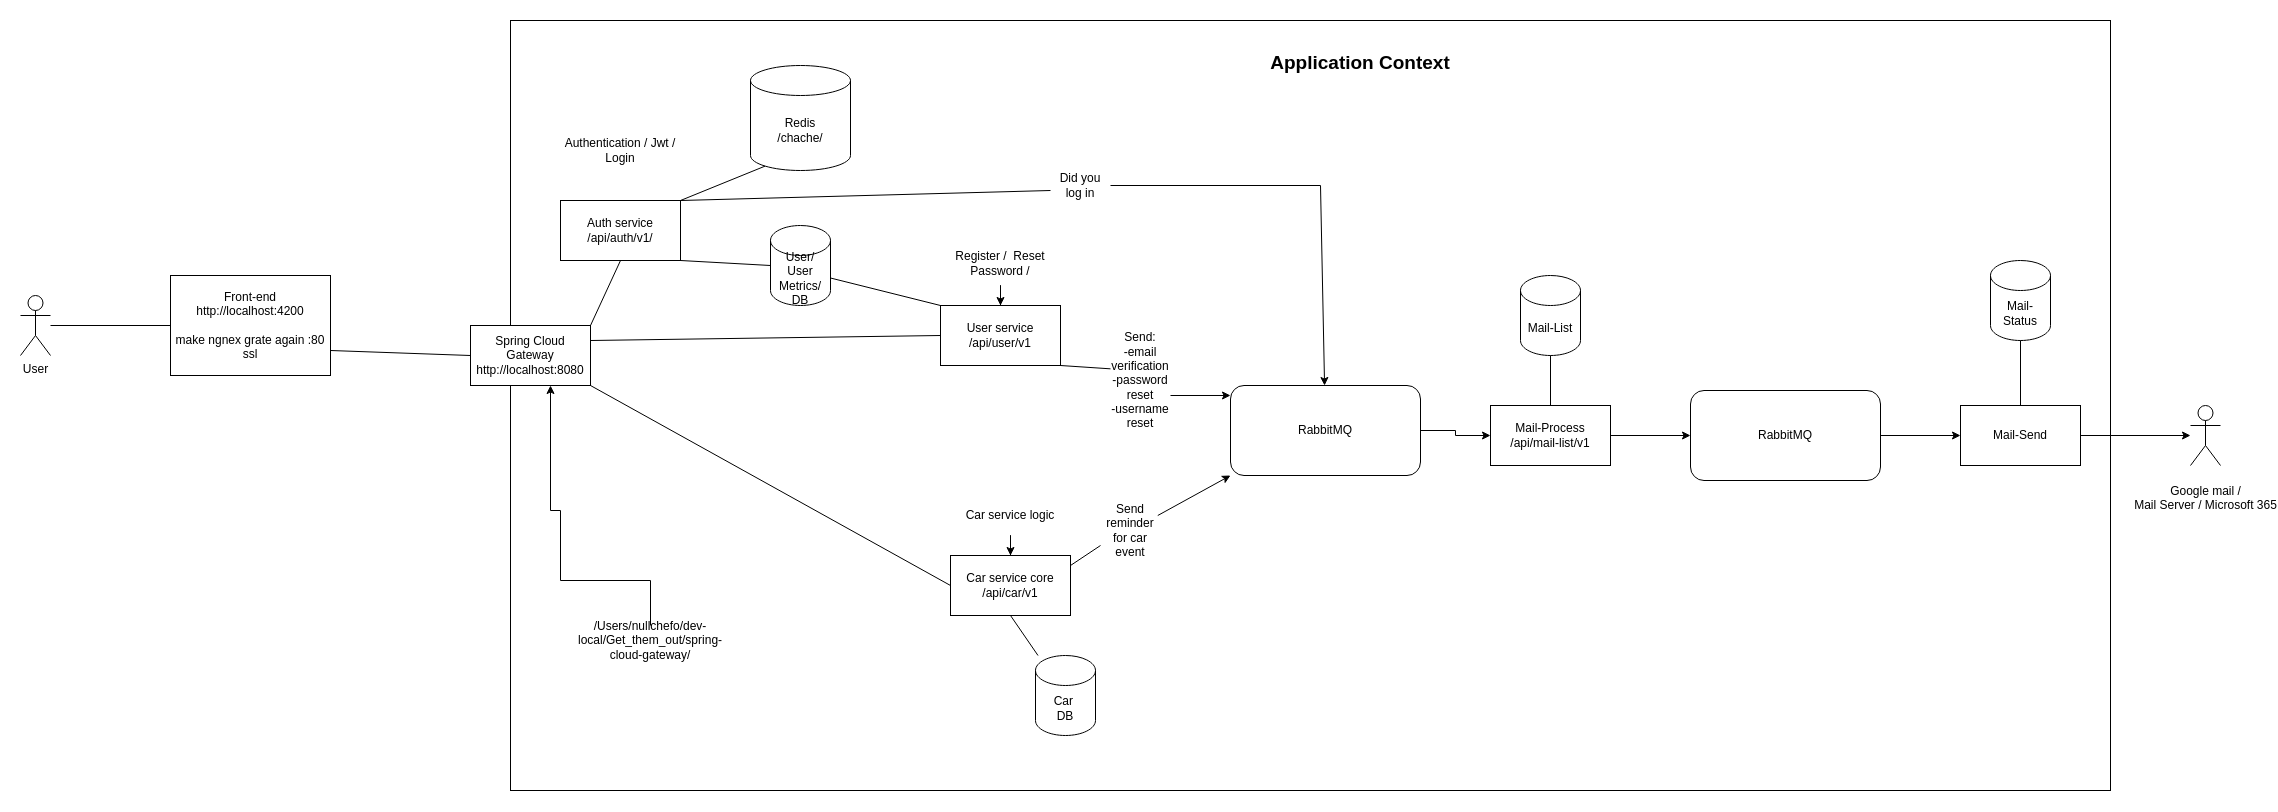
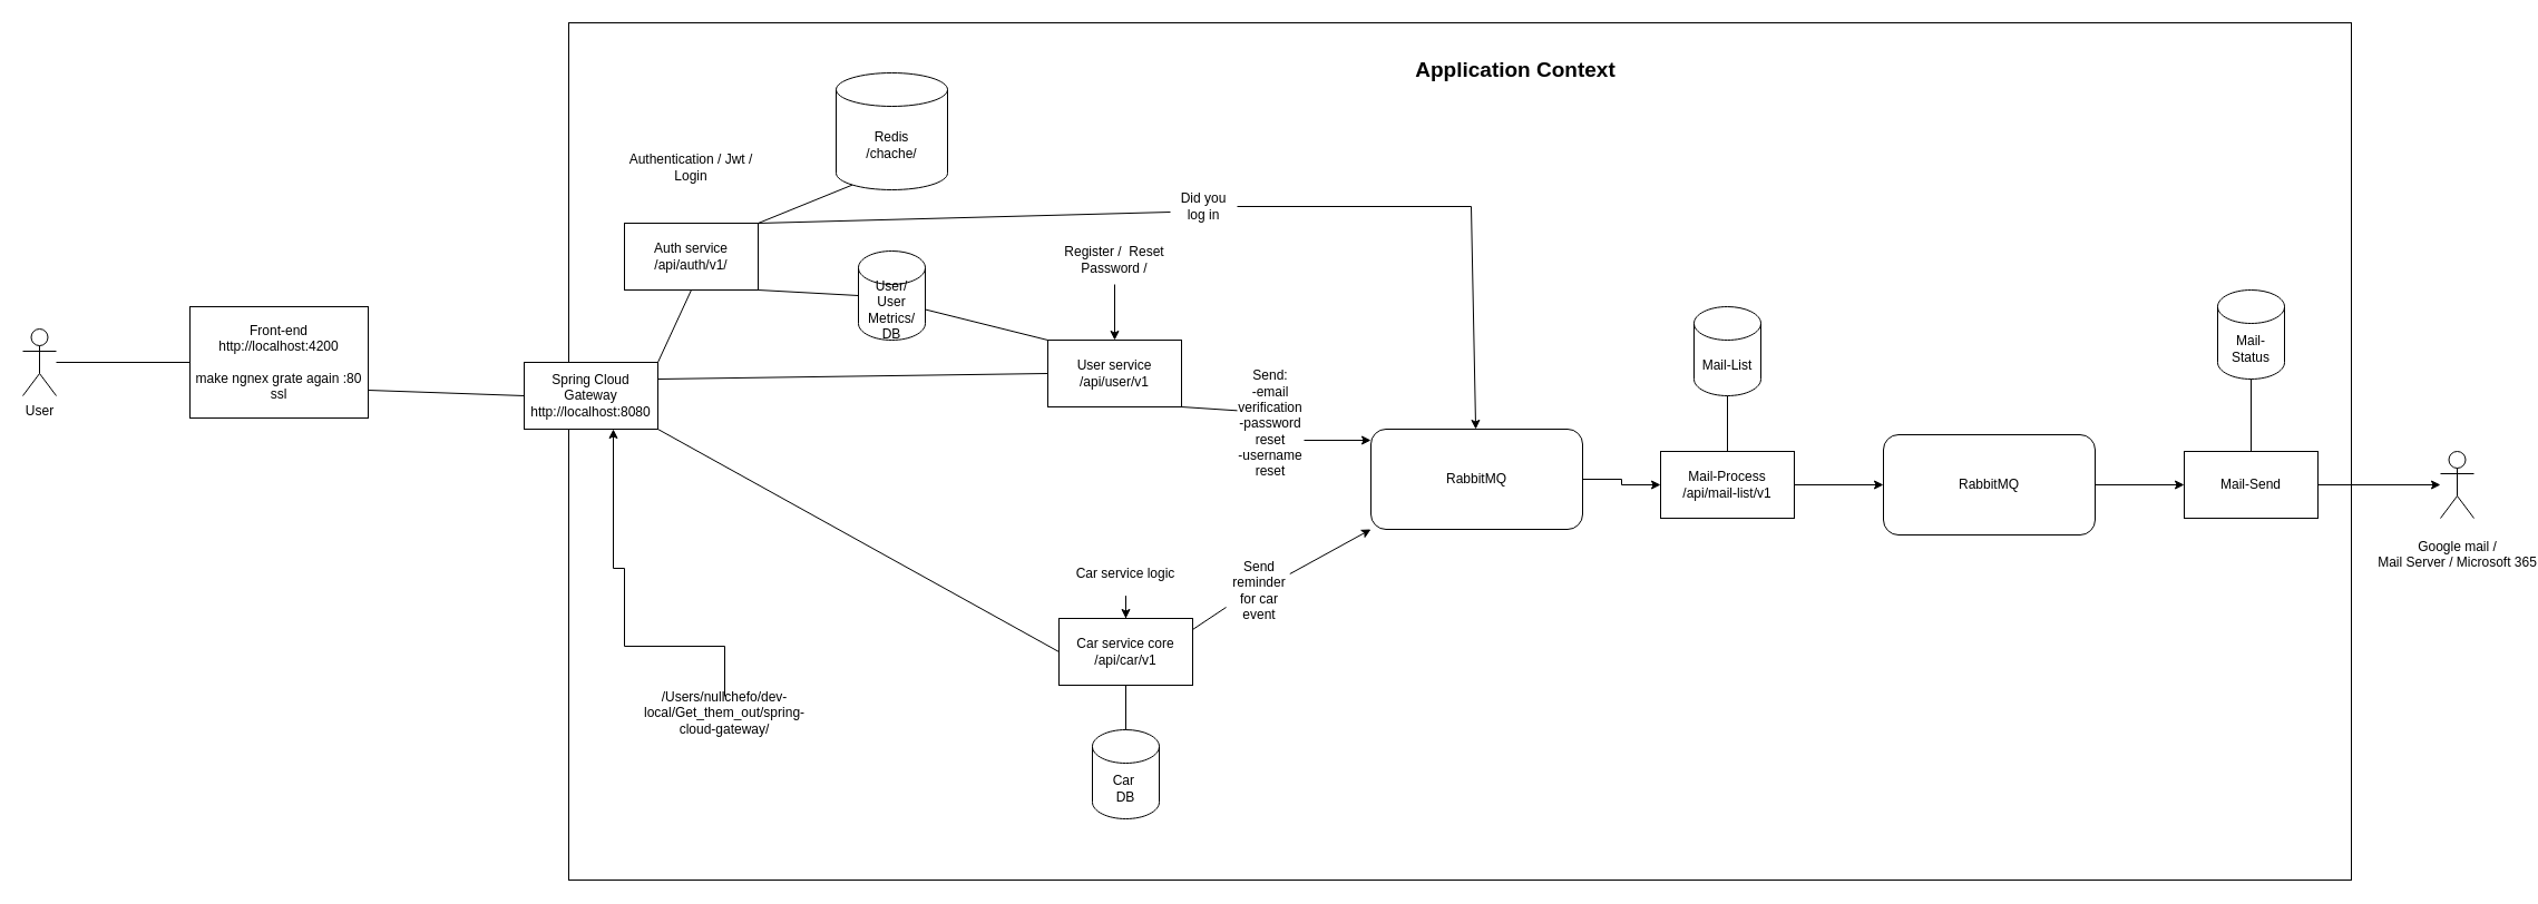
  <mxCell id="0" />
  <mxCell id="1" parent="0" />
  <mxCell id="2" value="" style="rounded=0;whiteSpace=wrap;html=1;" vertex="1" parent="1"><mxGeometry x="510" y="20" width="1600" height="770" as="geometry" /></mxCell>
  <mxCell id="3" value="User" style="shape=umlActor;verticalLabelPosition=bottom;verticalAlign=top;html=1;outlineConnect=0;" vertex="1" parent="1"><mxGeometry x="20" y="295" width="30" height="60" as="geometry" /></mxCell>
  <mxCell id="4" value="Auth service&lt;br&gt;/api/auth/v1/" style="rounded=0;whiteSpace=wrap;html=1;" vertex="1" parent="1"><mxGeometry x="560" y="200" width="120" height="60" as="geometry" /></mxCell>
  <mxCell id="5" value="Authentication / Jwt / Login" style="text;html=1;strokeColor=none;fillColor=none;align=center;verticalAlign=middle;whiteSpace=wrap;rounded=0;" vertex="1" parent="1"><mxGeometry x="560" y="130" width="120" height="40" as="geometry" /></mxCell>
  <mxCell id="6" value="" style="endArrow=none;html=1;rounded=0;exitX=1;exitY=0;exitDx=0;exitDy=0;entryX=0.5;entryY=1;entryDx=0;entryDy=0;" edge="1" parent="1" source="17" target="4"><mxGeometry width="50" height="50" relative="1" as="geometry"><mxPoint x="705" y="355" as="sourcePoint" /><mxPoint x="715" y="295" as="targetPoint" /></mxGeometry></mxCell>
  <mxCell id="7" value="User service&lt;br&gt;/api/user/v1" style="rounded=0;whiteSpace=wrap;html=1;" vertex="1" parent="1"><mxGeometry x="940" y="305" width="120" height="60" as="geometry" /></mxCell>
  <mxCell id="8" value="" style="edgeStyle=orthogonalEdgeStyle;rounded=0;orthogonalLoop=1;jettySize=auto;html=1;" edge="1" parent="1" source="9" target="7"><mxGeometry relative="1" as="geometry" /></mxCell>
- <mxCell id="9" value="Register /&amp;nbsp; Reset Password /" style="text;html=1;strokeColor=none;fillColor=none;align=center;verticalAlign=middle;whiteSpace=wrap;rounded=0;" vertex="1" parent="1"><mxGeometry x="940" y="240" width="120" height="45" as="geometry" /></mxCell>
+ <mxCell id="9" value="Register /&amp;nbsp; Reset Password /" style="text;html=1;strokeColor=none;fillColor=none;align=center;verticalAlign=middle;whiteSpace=wrap;rounded=0;" vertex="1" parent="1"><mxGeometry x="940" y="210" width="120" height="45" as="geometry" /></mxCell>
  <mxCell id="10" value="" style="endArrow=none;html=1;rounded=0;exitX=1;exitY=0.25;exitDx=0;exitDy=0;entryX=0;entryY=0.5;entryDx=0;entryDy=0;" edge="1" parent="1" source="17" target="7"><mxGeometry width="50" height="50" relative="1" as="geometry"><mxPoint x="770" y="365" as="sourcePoint" /><mxPoint x="910" y="455" as="targetPoint" /></mxGeometry></mxCell>
  <mxCell id="11" value="Car service core&lt;br&gt;/api/car/v1" style="rounded=0;whiteSpace=wrap;html=1;" vertex="1" parent="1"><mxGeometry x="950" y="555" width="120" height="60" as="geometry" /></mxCell>
  <mxCell id="12" value="" style="endArrow=none;html=1;rounded=0;exitX=1;exitY=1;exitDx=0;exitDy=0;entryX=0;entryY=0.5;entryDx=0;entryDy=0;" edge="1" parent="1" source="17" target="11"><mxGeometry width="50" height="50" relative="1" as="geometry"><mxPoint x="770" y="395" as="sourcePoint" /><mxPoint x="910" y="455" as="targetPoint" /></mxGeometry></mxCell>
  <mxCell id="13" value="" style="edgeStyle=orthogonalEdgeStyle;rounded=0;orthogonalLoop=1;jettySize=auto;html=1;" edge="1" parent="1" source="14" target="11"><mxGeometry relative="1" as="geometry" /></mxCell>
  <mxCell id="14" value="Car service logic" style="text;html=1;strokeColor=none;fillColor=none;align=center;verticalAlign=middle;whiteSpace=wrap;rounded=0;" vertex="1" parent="1"><mxGeometry x="950" y="495" width="120" height="40" as="geometry" /></mxCell>
  <mxCell id="15" value="User/&lt;br&gt;User Metrics/&lt;br&gt;DB" style="shape=cylinder3;whiteSpace=wrap;html=1;boundedLbl=1;backgroundOutline=1;size=15;rounded=1;" vertex="1" parent="1"><mxGeometry x="770" y="225" width="60" height="80" as="geometry" /></mxCell>
  <mxCell id="16" value="Redis&lt;br&gt;/chache/" style="shape=cylinder3;whiteSpace=wrap;html=1;boundedLbl=1;backgroundOutline=1;size=15;rounded=1;" vertex="1" parent="1"><mxGeometry x="750" y="65" width="100" height="105" as="geometry" /></mxCell>
  <mxCell id="17" value="Spring Cloud Gateway&lt;br&gt;http://localhost:8080" style="rounded=0;whiteSpace=wrap;html=1;" vertex="1" parent="1"><mxGeometry y="325" width="120" height="60" as="geometry" x="470" /></mxCell>
  <mxCell id="18" value="" style="endArrow=none;html=1;rounded=0;entryX=0;entryY=0.5;entryDx=0;entryDy=0;entryPerimeter=0;exitX=1;exitY=1;exitDx=0;exitDy=0;" edge="1" parent="1" source="4" target="15"><mxGeometry width="50" height="50" relative="1" as="geometry"><mxPoint x="780" y="275" as="sourcePoint" /><mxPoint x="830" y="225" as="targetPoint" /><Array as="points" /></mxGeometry></mxCell>
  <mxCell id="19" value="" style="endArrow=none;html=1;rounded=0;exitX=0;exitY=0;exitDx=0;exitDy=0;entryX=1;entryY=0;entryDx=0;entryDy=52.5;entryPerimeter=0;" edge="1" parent="1" source="7" target="15"><mxGeometry width="50" height="50" relative="1" as="geometry"><mxPoint x="840" y="295" as="sourcePoint" /><mxPoint x="890" y="245" as="targetPoint" /></mxGeometry></mxCell>
  <mxCell id="20" value="" style="edgeStyle=orthogonalEdgeStyle;rounded=0;orthogonalLoop=1;jettySize=auto;html=1;fontSize=19;" edge="1" parent="1" source="21" target="23"><mxGeometry relative="1" as="geometry" /></mxCell>
  <mxCell id="21" value="RabbitMQ" style="rounded=1;whiteSpace=wrap;html=1;" vertex="1" parent="1"><mxGeometry x="1230" y="385" width="190" height="90" as="geometry" /></mxCell>
  <mxCell id="22" value="" style="edgeStyle=orthogonalEdgeStyle;rounded=0;orthogonalLoop=1;jettySize=auto;html=1;fontSize=19;" edge="1" parent="1" source="23" target="26"><mxGeometry relative="1" as="geometry" /></mxCell>
  <mxCell id="23" value="Mail-Process&lt;br&gt;/api/mail-list/v1" style="rounded=0;whiteSpace=wrap;html=1;" vertex="1" parent="1"><mxGeometry x="1490" y="405" width="120" height="60" as="geometry" /></mxCell>
  <mxCell id="24" value="Mail-List" style="shape=cylinder3;whiteSpace=wrap;html=1;boundedLbl=1;backgroundOutline=1;size=15;rounded=1;" vertex="1" parent="1"><mxGeometry x="1520" y="275" width="60" height="80" as="geometry" /></mxCell>
  <mxCell id="25" value="" style="edgeStyle=orthogonalEdgeStyle;rounded=0;orthogonalLoop=1;jettySize=auto;html=1;fontSize=19;" edge="1" parent="1" source="26" target="28"><mxGeometry relative="1" as="geometry" /></mxCell>
  <mxCell id="26" value="RabbitMQ" style="rounded=1;whiteSpace=wrap;html=1;" vertex="1" parent="1"><mxGeometry x="1690" y="390" width="190" height="90" as="geometry" /></mxCell>
  <mxCell id="27" value="" style="edgeStyle=orthogonalEdgeStyle;rounded=0;orthogonalLoop=1;jettySize=auto;html=1;" edge="1" parent="1" source="28" target="30"><mxGeometry relative="1" as="geometry" /></mxCell>
  <mxCell id="28" value="Mail-Send" style="rounded=0;whiteSpace=wrap;html=1;" vertex="1" parent="1"><mxGeometry x="1960" y="405" width="120" height="60" as="geometry" /></mxCell>
  <mxCell id="29" value="Mail-Status" style="shape=cylinder3;whiteSpace=wrap;html=1;boundedLbl=1;backgroundOutline=1;size=15;rounded=1;" vertex="1" parent="1"><mxGeometry x="1990" y="260" width="60" height="80" as="geometry" /></mxCell>
  <mxCell id="30" value="&lt;p style=&quot;line-height: 1.2;&quot;&gt;Google mail /&lt;br&gt;Mail Server / Microsoft 365&lt;br&gt;&lt;/p&gt;" style="shape=umlActor;verticalLabelPosition=bottom;verticalAlign=top;html=1;outlineConnect=0;rounded=1;" vertex="1" parent="1"><mxGeometry x="2190" y="405" width="30" height="60" as="geometry" /></mxCell>
- <mxCell id="31" value="Car&amp;nbsp;&lt;br&gt;DB" style="shape=cylinder3;whiteSpace=wrap;html=1;boundedLbl=1;backgroundOutline=1;size=15;rounded=1;" vertex="1" parent="1"><mxGeometry x="1035" y="655" width="60" height="80" as="geometry" /></mxCell>
+ <mxCell id="31" value="Car&amp;nbsp;&lt;br&gt;DB" style="shape=cylinder3;whiteSpace=wrap;html=1;boundedLbl=1;backgroundOutline=1;size=15;rounded=1;" vertex="1" parent="1"><mxGeometry x="980" y="655" width="60" height="80" as="geometry" /></mxCell>
  <mxCell id="32" value="" style="endArrow=classic;html=1;rounded=0;entryX=0;entryY=1;entryDx=0;entryDy=0;startArrow=none;" edge="1" parent="1" source="33" target="21"><mxGeometry width="50" height="50" relative="1" as="geometry"><mxPoint x="1070" y="565" as="sourcePoint" /><mxPoint x="1120" y="515" as="targetPoint" /></mxGeometry></mxCell>
  <mxCell id="33" value="Send reminder for car event" style="text;html=1;strokeColor=none;fillColor=none;align=center;verticalAlign=middle;whiteSpace=wrap;rounded=0;" vertex="1" parent="1"><mxGeometry x="1100" y="515" width="60" height="30" as="geometry" /></mxCell>
  <mxCell id="34" value="" style="endArrow=none;html=1;rounded=0;entryX=0;entryY=1;entryDx=0;entryDy=0;" edge="1" parent="1" target="33"><mxGeometry width="50" height="50" relative="1" as="geometry"><mxPoint x="1070" y="565" as="sourcePoint" /><mxPoint x="1190" y="475" as="targetPoint" /></mxGeometry></mxCell>
  <mxCell id="35" value="" style="endArrow=classic;html=1;rounded=0;entryX=0;entryY=0.111;entryDx=0;entryDy=0;entryPerimeter=0;exitX=1;exitY=1;exitDx=0;exitDy=0;startArrow=none;" edge="1" parent="1" source="36" target="21"><mxGeometry width="50" height="50" relative="1" as="geometry"><mxPoint x="1070" y="375" as="sourcePoint" /><mxPoint x="1120" y="325" as="targetPoint" /></mxGeometry></mxCell>
  <mxCell id="36" value="Send:&lt;br&gt;-email verification&lt;br&gt;-password reset&lt;br&gt;-username reset" style="text;html=1;strokeColor=none;fillColor=none;align=center;verticalAlign=middle;whiteSpace=wrap;rounded=0;" vertex="1" parent="1"><mxGeometry x="1110" y="365" width="60" height="30" as="geometry" /></mxCell>
  <mxCell id="37" value="" style="endArrow=none;html=1;rounded=0;entryX=0;entryY=0.111;entryDx=0;entryDy=0;entryPerimeter=0;exitX=1;exitY=1;exitDx=0;exitDy=0;" edge="1" parent="1" source="7" target="36"><mxGeometry width="50" height="50" relative="1" as="geometry"><mxPoint x="1080" y="405" as="sourcePoint" /><mxPoint x="1190" y="394.99" as="targetPoint" /></mxGeometry></mxCell>
  <mxCell id="38" value="" style="endArrow=classic;html=1;rounded=0;exitX=1;exitY=0.5;exitDx=0;exitDy=0;startArrow=none;" edge="1" parent="1" source="39" target="21"><mxGeometry width="50" height="50" relative="1" as="geometry"><mxPoint x="780" y="235" as="sourcePoint" /><mxPoint x="1280" y="235" as="targetPoint" /><Array as="points"><mxPoint x="1320" y="185" /></Array></mxGeometry></mxCell>
  <mxCell id="39" value="Did you log in" style="text;html=1;strokeColor=none;fillColor=none;align=center;verticalAlign=middle;whiteSpace=wrap;rounded=0;" vertex="1" parent="1"><mxGeometry x="1050" y="170" width="60" height="30" as="geometry" /></mxCell>
  <mxCell id="40" value="" style="endArrow=none;html=1;rounded=0;exitX=1;exitY=0;exitDx=0;exitDy=0;entryX=0;entryY=0.667;entryDx=0;entryDy=0;entryPerimeter=0;" edge="1" parent="1" source="4" target="39"><mxGeometry width="50" height="50" relative="1" as="geometry"><mxPoint x="775" y="250" as="sourcePoint" /><mxPoint x="1190" y="445.03" as="targetPoint" /></mxGeometry></mxCell>
  <mxCell id="41" value="" style="edgeStyle=orthogonalEdgeStyle;rounded=0;orthogonalLoop=1;jettySize=auto;html=1;" edge="1" parent="1" source="42" target="17"><mxGeometry relative="1" as="geometry"><Array as="points"><mxPoint x="560" y="580" /><mxPoint x="560" y="510" /><mxPoint x="550" y="510" /></Array></mxGeometry></mxCell>
  <mxCell id="42" value="/Users/nullchefo/dev-local/Get_them_out/spring-cloud-gateway/" style="text;html=1;strokeColor=none;fillColor=none;align=center;verticalAlign=middle;whiteSpace=wrap;rounded=0;" vertex="1" parent="1"><mxGeometry x="620" y="625" width="60" height="30" as="geometry" /></mxCell>
  <mxCell id="43" value="Front-end&lt;br&gt;http://localhost:4200&lt;br&gt;&lt;br&gt;make ngnex grate again :80 ssl" style="rounded=0;whiteSpace=wrap;html=1;" vertex="1" parent="1"><mxGeometry x="170" y="275" width="160" height="100" as="geometry" /></mxCell>
  <mxCell id="44" value="" style="endArrow=none;html=1;rounded=0;entryX=0;entryY=0.5;entryDx=0;entryDy=0;" edge="1" parent="1" source="3" target="43"><mxGeometry width="50" height="50" relative="1" as="geometry"><mxPoint x="220" y="390" as="sourcePoint" /><mxPoint x="270" y="340" as="targetPoint" /></mxGeometry></mxCell>
  <mxCell id="45" value="" style="endArrow=none;html=1;rounded=0;entryX=0;entryY=0.5;entryDx=0;entryDy=0;exitX=1;exitY=0.75;exitDx=0;exitDy=0;" edge="1" parent="1" source="43" target="17"><mxGeometry width="50" height="50" relative="1" as="geometry"><mxPoint x="410" y="635" as="sourcePoint" /><mxPoint x="460" y="585" as="targetPoint" /><Array as="points" /></mxGeometry></mxCell>
  <mxCell id="46" value="" style="endArrow=none;html=1;rounded=0;entryX=0.5;entryY=1;entryDx=0;entryDy=0;" edge="1" parent="1" source="31" target="11"><mxGeometry width="50" height="50" relative="1" as="geometry"><mxPoint x="970" y="665" as="sourcePoint" /><mxPoint x="1020" y="615" as="targetPoint" /></mxGeometry></mxCell>
  <mxCell id="47" value="Application Context" style="text;html=1;strokeColor=none;fillColor=none;align=center;verticalAlign=middle;whiteSpace=wrap;rounded=0;fontSize=19;fontStyle=1" vertex="1" parent="1"><mxGeometry x="1240" y="45" width="240" height="35" as="geometry" /></mxCell>
  <mxCell id="48" value="" style="endArrow=none;html=1;rounded=0;fontSize=19;entryX=0.145;entryY=1;entryDx=0;entryDy=-4.35;entryPerimeter=0;" edge="1" parent="1" target="16"><mxGeometry width="50" height="50" relative="1" as="geometry"><mxPoint x="680" y="200" as="sourcePoint" /><mxPoint x="730" y="150" as="targetPoint" /></mxGeometry></mxCell>
  <mxCell id="49" value="" style="endArrow=none;html=1;rounded=0;fontSize=19;entryX=0.5;entryY=1;entryDx=0;entryDy=0;entryPerimeter=0;exitX=0.5;exitY=0;exitDx=0;exitDy=0;" edge="1" parent="1" source="28" target="29"><mxGeometry width="50" height="50" relative="1" as="geometry"><mxPoint x="2010" y="400" as="sourcePoint" /><mxPoint x="2060" y="350" as="targetPoint" /></mxGeometry></mxCell>
  <mxCell id="50" value="" style="endArrow=none;html=1;rounded=0;fontSize=19;entryX=0.5;entryY=1;entryDx=0;entryDy=0;entryPerimeter=0;exitX=0.5;exitY=0;exitDx=0;exitDy=0;" edge="1" parent="1" source="23" target="24"><mxGeometry width="50" height="50" relative="1" as="geometry"><mxPoint x="1540" y="415" as="sourcePoint" /><mxPoint x="1590" y="365" as="targetPoint" /></mxGeometry></mxCell>
